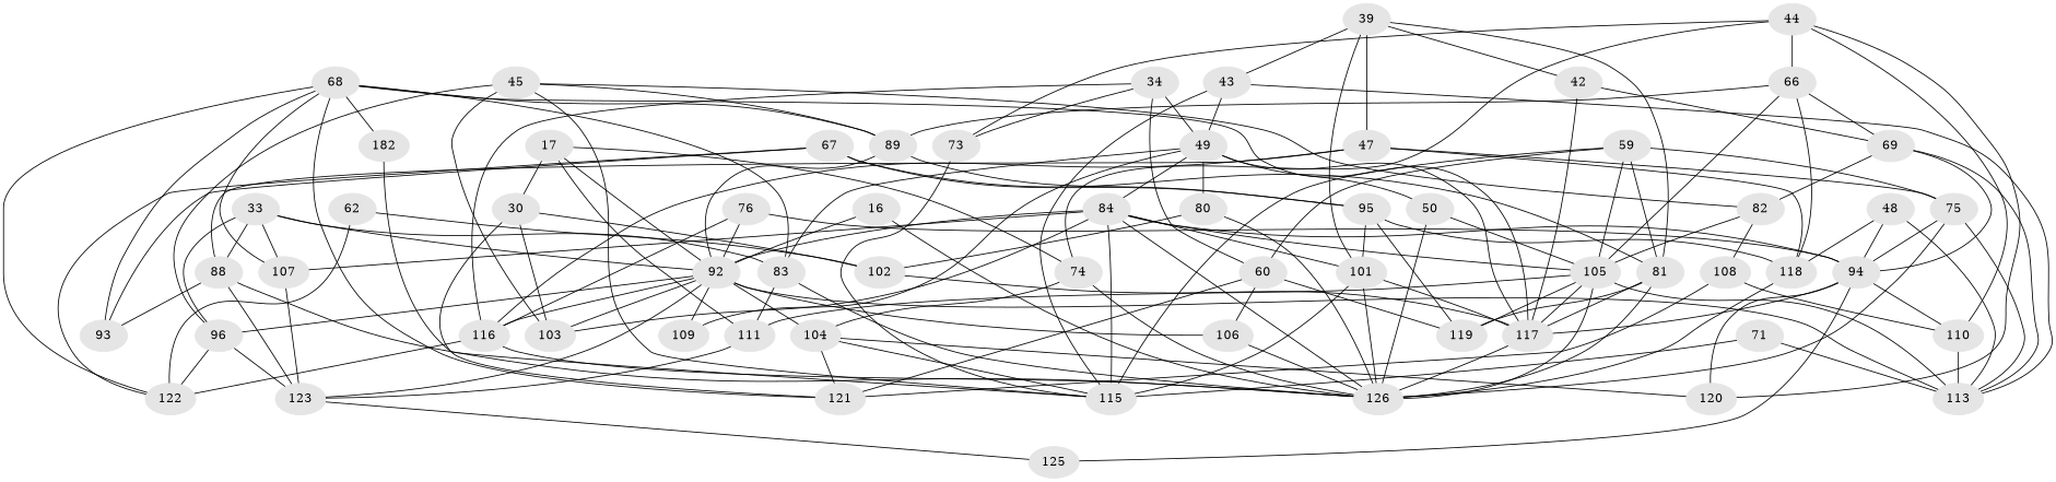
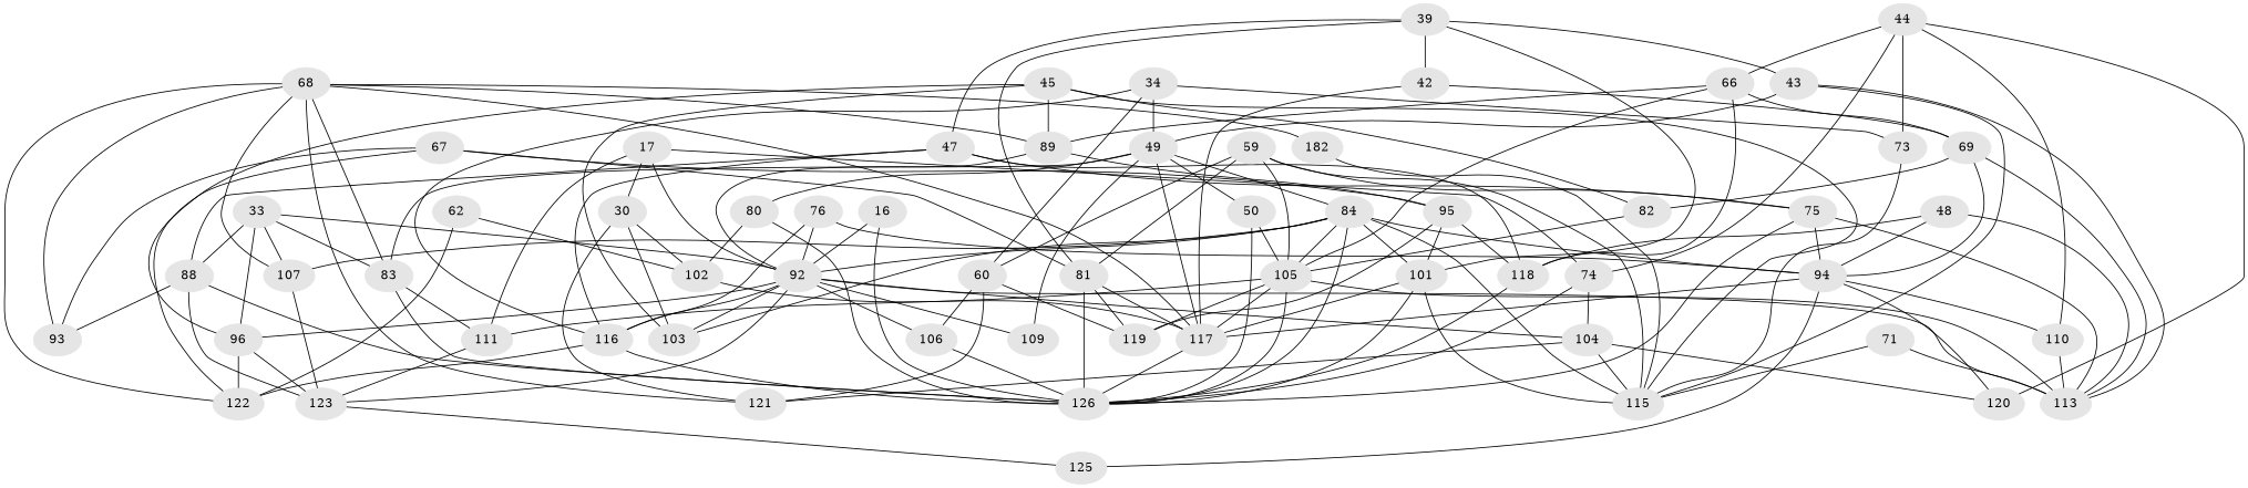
  graph {
    node [color=gray90 style=filled]
    92 [super="+13+87"]
    103
    96
    116 [super="+37"]
    113 [super="+8+72"]
    109
    106
    104 [super="+46"]
    123 [super="+79"]
    16
    126 [super="+19+35+51+124"]
    17
    30
    74
    111
    102
    121 [super="+91"]
    117 [super="+15+56+29+98"]
    83 [super="+64"]
    33
    88 [super="+78"]
    107
    93
    122
    49 [super="+9"]
    50
    80
    84 [super="+38+58"]
    34
    60
    73
    119 [super="+77"]
    115 [super="+28+114+99"]
    39
    42
    43
    47 [super="+24"]
    81 [super="+55+54"]
    101 [super="+41+63+85"]
    69
    75
    118 [super="+22+52"]
    82 [super="+27"]
    94 [super="+86"]
    66 [super="+12"]
    89 [super="+36"]
    105 [super="+6+4+7"]
    44
    110
    120
    45 [super="+11"]
-   108
    95
    48 [super="+2"]
    125
    59 [super="+1"]
    62
    n58 [label=182]
    67
    68 [super="+14+26"]
    71
    76
    92 -- 103
    92 -- 96
    92 -- 116
    92 -- 113
    92 -- 109
    92 -- 106
    92 -- 104
    92 -- 123
    96 -- 123
    96 -- 122
    116 -- 126
    116 -- 122
    106 -- 126
    104 -- 121
    104 -- 115
    104 -- 120
    123 -- 125
    16 -- 92
    16 -- 126
    17 -- 92
    17 -- 30
    17 -- 74
    17 -- 111
    30 -- 103
    30 -- 102
    30 -- 121
    74 -- 104 [weight=2]
    74 -- 126
    111 -- 123
    102 -- 117
    117 -- 126 [weight=2]
    83 -- 126 [weight=3]
    83 -- 111
    33 -- 92
    33 -- 96
    33 -- 83
    33 -- 88
    33 -- 107
    88 -- 123 [weight=2]
    88 -- 126 [weight=2]
    88 -- 93
    107 -- 123
    49 -- 109
    49 -- 117 [weight=2]
    49 -- 83 [weight=2]
    49 -- 50 [weight=2]
    49 -- 80
    49 -- 84
    50 -- 126
    50 -- 105
    80 -- 126
    80 -- 102
    84 -- 92 [weight=2]
    84 -- 103
    84 -- 126
    84 -- 107
    84 -- 115 [weight=3]
    84 -- 101 [weight=2]
    84 -- 94
    84 -- 105 [weight=2]
    34 -- 116
    34 -- 49 [weight=2]
    34 -- 60
    34 -- 73
    60 -- 106
    60 -- 121
    60 -- 119
    73 -- 115
    39 -- 42
    39 -- 43
    39 -- 47
    39 -- 81
    39 -- 101
    42 -- 117
    42 -- 69
    43 -- 113
    43 -- 49
    43 -- 115
    47 -- 116
    47 -- 88
    47 -- 75
    47 -- 118
    81 -- 126 [weight=4]
    81 -- 117 [weight=2]
    81 -- 119 [weight=2]
    101 -- 126 [weight=2]
    101 -- 117
    101 -- 115
    69 -- 113
    69 -- 82
    69 -- 94
    75 -- 113
    75 -- 126
    75 -- 94
    118 -- 126 [weight=2]
    82 -- 105
-   82 -- 108
    94 -- 117 [weight=3]
    94 -- 110
    94 -- 120
    94 -- 125
    66 -- 69
    66 -- 118
    66 -- 89
    66 -- 105
    89 -- 92
    89 -- 95
    105 -- 113 [weight=2]
    105 -- 126
    105 -- 111
    105 -- 117 [weight=2]
    105 -- 119 [weight=2]
    44 -- 74
    44 -- 73
    44 -- 66
    44 -- 110
    44 -- 120
    110 -- 113
    45 -- 103 [weight=2]
    45 -- 96
    45 -- 115
    45 -- 82
    45 -- 89
-   108 -- 121 [weight=2]
-   108 -- 110
    95 -- 119
    95 -- 101 [weight=2]
    95 -- 118
    48 -- 113
    48 -- 118
    48 -- 94
    59 -- 60
    59 -- 115
    59 -- 81
    59 -- 75
    59 -- 105
    62 -- 102
    62 -- 122
    n58 -- 115
    67 -- 93
    67 -- 122
    67 -- 81
    67 -- 95
    68 -- 121
    68 -- 117
    68 -- 83
    68 -- 107
    68 -- 93
    68 -- 122
    68 -- 89
    68 -- n58
    71 -- 113
    71 -- 115
    76 -- 92
    76 -- 116
    76 -- 94
  }
